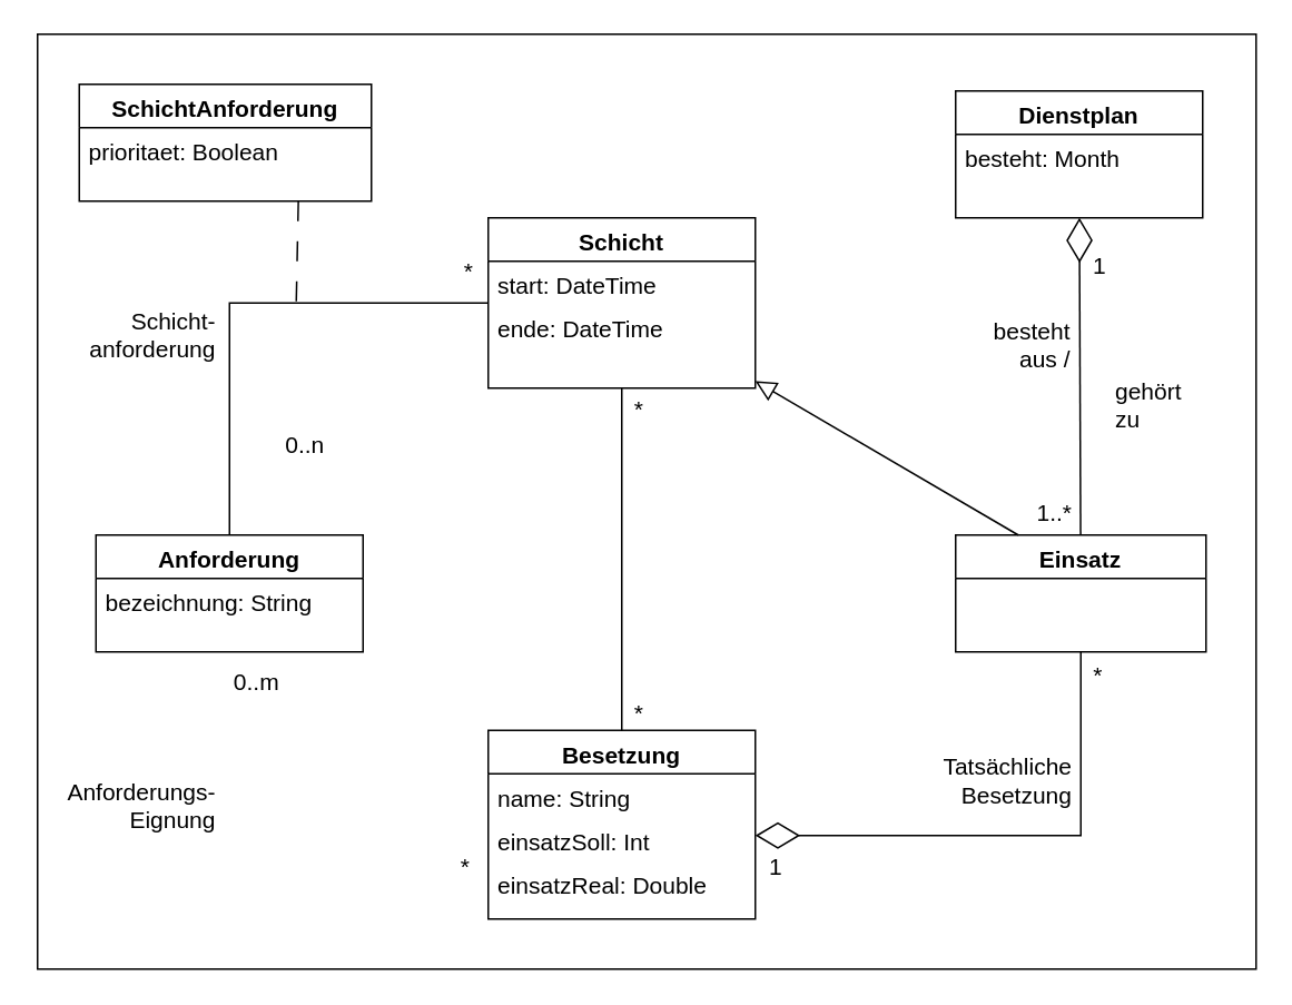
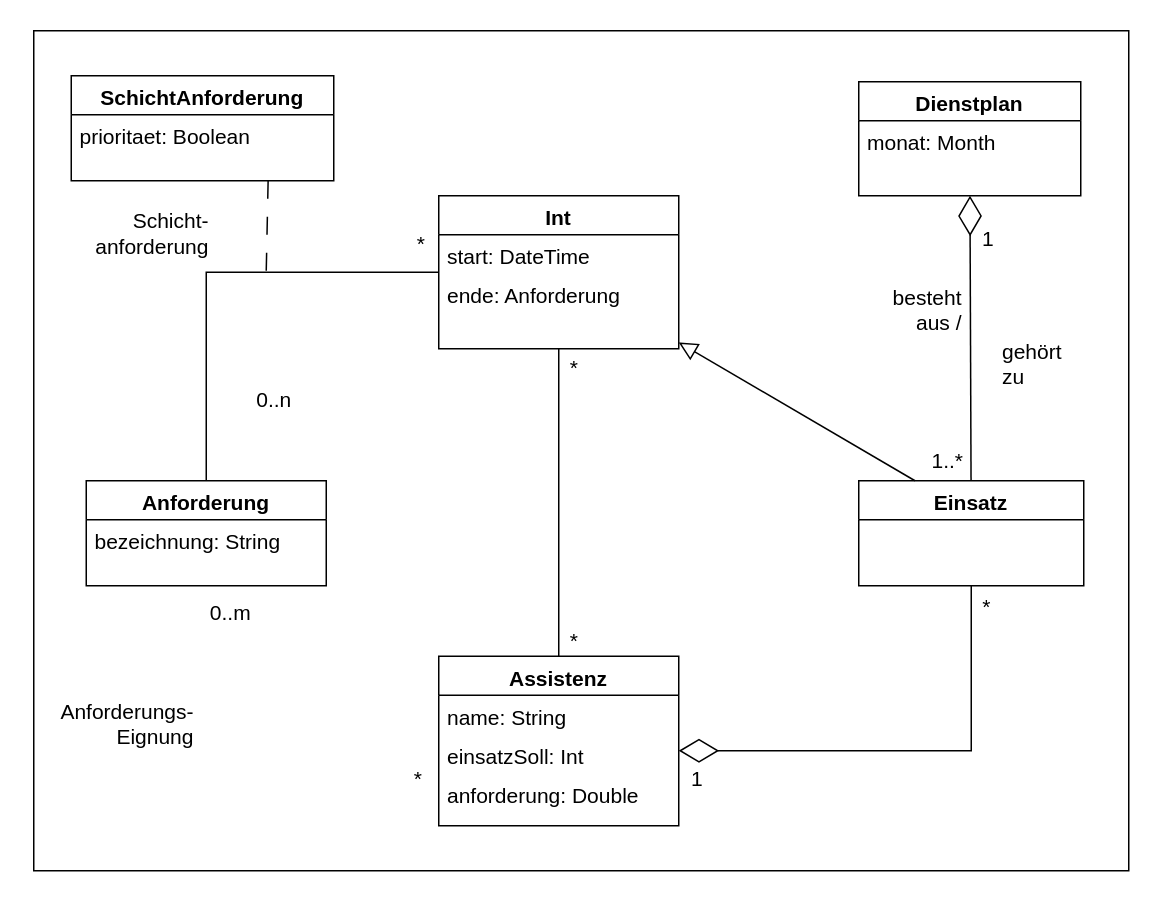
  <mxCell id="0" />
  <mxCell id="1" parent="0" />
  <mxCell id="2" value="" style="rounded=0;whiteSpace=wrap;html=1;labelBorderColor=#FFFFFF;" vertex="1" parent="1"><mxGeometry x="22" y="20" width="730" height="560" as="geometry" /></mxCell>
- <mxCell id="3" value="Schicht" style="swimlane;fontStyle=1;align=center;verticalAlign=top;childLayout=stackLayout;horizontal=1;startSize=26;horizontalStack=0;resizeParent=1;resizeLast=0;collapsible=1;marginBottom=0;rounded=0;shadow=0;strokeWidth=1;fontSize=14;" parent="1" vertex="1"><mxGeometry x="292" y="130" width="160" height="102" as="geometry"><mxRectangle x="230" y="140" width="160" height="26" as="alternateBounds" /></mxGeometry></mxCell>
+ <mxCell id="3" value="Int" style="swimlane;fontStyle=1;align=center;verticalAlign=top;childLayout=stackLayout;horizontal=1;startSize=26;horizontalStack=0;resizeParent=1;resizeLast=0;collapsible=1;marginBottom=0;rounded=0;shadow=0;strokeWidth=1;fontSize=14;" parent="1" vertex="1"><mxGeometry x="292" y="130" width="160" height="102" as="geometry"><mxRectangle x="230" y="140" width="160" height="26" as="alternateBounds" /></mxGeometry></mxCell>
  <mxCell id="4" value="start: DateTime" style="text;align=left;verticalAlign=top;spacingLeft=4;spacingRight=4;overflow=hidden;rotatable=0;points=[[0,0.5],[1,0.5]];portConstraint=eastwest;rounded=0;shadow=0;html=0;fontSize=14;" parent="3" vertex="1"><mxGeometry y="26" width="160" height="26" as="geometry" /></mxCell>
- <mxCell id="5" value="ende: DateTime" style="text;align=left;verticalAlign=top;spacingLeft=4;spacingRight=4;overflow=hidden;rotatable=0;points=[[0,0.5],[1,0.5]];portConstraint=eastwest;rounded=0;shadow=0;html=0;fontSize=14;" parent="3" vertex="1"><mxGeometry y="52" width="160" height="26" as="geometry" /></mxCell>
+ <mxCell id="5" value="ende: Anforderung" style="text;align=left;verticalAlign=top;spacingLeft=4;spacingRight=4;overflow=hidden;rotatable=0;points=[[0,0.5],[1,0.5]];portConstraint=eastwest;rounded=0;shadow=0;html=0;fontSize=14;" parent="3" vertex="1"><mxGeometry y="52" width="160" height="26" as="geometry" /></mxCell>
  <mxCell id="6" value="Anforderung" style="swimlane;fontStyle=1;align=center;verticalAlign=top;childLayout=stackLayout;horizontal=1;startSize=26;horizontalStack=0;resizeParent=1;resizeLast=0;collapsible=1;marginBottom=0;rounded=0;shadow=0;strokeWidth=1;fontSize=14;" parent="1" vertex="1"><mxGeometry x="57" y="320" width="160" height="70" as="geometry"><mxRectangle x="70" y="120" width="160" height="26" as="alternateBounds" /></mxGeometry></mxCell>
  <mxCell id="7" value="bezeichnung: String" style="text;align=left;verticalAlign=top;spacingLeft=4;spacingRight=4;overflow=hidden;rotatable=0;points=[[0,0.5],[1,0.5]];portConstraint=eastwest;rounded=0;shadow=0;html=0;fontSize=14;" parent="6" vertex="1"><mxGeometry y="26" width="160" height="26" as="geometry" /></mxCell>
- <mxCell id="8" value="Besetzung" style="swimlane;fontStyle=1;align=center;verticalAlign=top;childLayout=stackLayout;horizontal=1;startSize=26;horizontalStack=0;resizeParent=1;resizeLast=0;collapsible=1;marginBottom=0;rounded=0;shadow=0;strokeWidth=1;fontSize=14;" parent="1" vertex="1"><mxGeometry x="292" y="437" width="160" height="113" as="geometry"><mxRectangle x="550" y="140" width="160" height="26" as="alternateBounds" /></mxGeometry></mxCell>
+ <mxCell id="8" value="Assistenz" style="swimlane;fontStyle=1;align=center;verticalAlign=top;childLayout=stackLayout;horizontal=1;startSize=26;horizontalStack=0;resizeParent=1;resizeLast=0;collapsible=1;marginBottom=0;rounded=0;shadow=0;strokeWidth=1;fontSize=14;" parent="1" vertex="1"><mxGeometry x="292" y="437" width="160" height="113" as="geometry"><mxRectangle x="550" y="140" width="160" height="26" as="alternateBounds" /></mxGeometry></mxCell>
  <mxCell id="9" value="name: String" style="text;align=left;verticalAlign=top;spacingLeft=4;spacingRight=4;overflow=hidden;rotatable=0;points=[[0,0.5],[1,0.5]];portConstraint=eastwest;fontSize=14;" parent="8" vertex="1"><mxGeometry y="26" width="160" height="26" as="geometry" /></mxCell>
  <mxCell id="10" value="einsatzSoll: Int" style="text;align=left;verticalAlign=top;spacingLeft=4;spacingRight=4;overflow=hidden;rotatable=0;points=[[0,0.5],[1,0.5]];portConstraint=eastwest;rounded=0;shadow=0;html=0;fontSize=14;" parent="8" vertex="1"><mxGeometry y="52" width="160" height="26" as="geometry" /></mxCell>
- <mxCell id="11" value="einsatzReal: Double" style="text;align=left;verticalAlign=top;spacingLeft=4;spacingRight=4;overflow=hidden;rotatable=0;points=[[0,0.5],[1,0.5]];portConstraint=eastwest;rounded=0;shadow=0;html=0;fontSize=14;" parent="8" vertex="1"><mxGeometry y="78" width="160" height="26" as="geometry" /></mxCell>
+ <mxCell id="11" value="anforderung: Double" style="text;align=left;verticalAlign=top;spacingLeft=4;spacingRight=4;overflow=hidden;rotatable=0;points=[[0,0.5],[1,0.5]];portConstraint=eastwest;rounded=0;shadow=0;html=0;fontSize=14;" parent="8" vertex="1"><mxGeometry y="78" width="160" height="26" as="geometry" /></mxCell>
  <mxCell id="12" value="Einsatz" style="swimlane;fontStyle=1;align=center;verticalAlign=top;childLayout=stackLayout;horizontal=1;startSize=26;horizontalStack=0;resizeParent=1;resizeLast=0;collapsible=1;marginBottom=0;rounded=0;shadow=0;strokeWidth=1;fontSize=14;" parent="1" vertex="1"><mxGeometry x="572" y="320" width="150" height="70" as="geometry"><mxRectangle x="130" y="380" width="160" height="26" as="alternateBounds" /></mxGeometry></mxCell>
  <mxCell id="13" value="Dienstplan" style="swimlane;fontStyle=1;align=center;verticalAlign=top;childLayout=stackLayout;horizontal=1;startSize=26;horizontalStack=0;resizeParent=1;resizeLast=0;collapsible=1;marginBottom=0;rounded=0;shadow=0;strokeWidth=1;fontSize=14;" parent="1" vertex="1"><mxGeometry x="572" y="54" width="148" height="76" as="geometry"><mxRectangle x="230" y="140" width="160" height="26" as="alternateBounds" /></mxGeometry></mxCell>
- <mxCell id="14" value="besteht: Month" style="text;align=left;verticalAlign=top;spacingLeft=4;spacingRight=4;overflow=hidden;rotatable=0;points=[[0,0.5],[1,0.5]];portConstraint=eastwest;rounded=0;shadow=0;html=0;fontSize=14;" vertex="1" parent="13"><mxGeometry y="26" width="148" height="26" as="geometry" /></mxCell>
+ <mxCell id="14" value="monat: Month" style="text;align=left;verticalAlign=top;spacingLeft=4;spacingRight=4;overflow=hidden;rotatable=0;points=[[0,0.5],[1,0.5]];portConstraint=eastwest;rounded=0;shadow=0;html=0;fontSize=14;" vertex="1" parent="13"><mxGeometry y="26" width="148" height="26" as="geometry" /></mxCell>
  <mxCell id="15" value="" style="endArrow=block;endSize=10;endFill=0;shadow=0;strokeWidth=1;rounded=0;elbow=vertical;fontSize=14;exitX=0.25;exitY=0;exitDx=0;exitDy=0;" parent="1" source="12" target="3" edge="1"><mxGeometry width="160" relative="1" as="geometry"><mxPoint x="167" y="387" as="sourcePoint" /><mxPoint x="237" y="277" as="targetPoint" /></mxGeometry></mxCell>
  <mxCell id="16" value="" style="endArrow=diamondThin;endFill=0;endSize=24;html=1;rounded=0;fontSize=14;" parent="1" source="12" target="13" edge="1"><mxGeometry width="160" relative="1" as="geometry"><mxPoint x="487" y="627" as="sourcePoint" /><mxPoint x="647" y="627" as="targetPoint" /></mxGeometry></mxCell>
  <mxCell id="17" value="" style="endArrow=none;startArrow=none;endFill=0;startFill=0;html=1;rounded=0;fontSize=14;" parent="1" source="3" target="8" edge="1"><mxGeometry width="160" relative="1" as="geometry"><mxPoint x="337" y="217" as="sourcePoint" /><mxPoint x="497" y="217" as="targetPoint" /></mxGeometry></mxCell>
  <mxCell id="18" value="" style="endArrow=none;startArrow=none;endFill=0;startFill=0;html=1;rounded=0;edgeStyle=orthogonalEdgeStyle;fontSize=14;" parent="1" source="6" target="3" edge="1"><mxGeometry width="160" relative="1" as="geometry"><mxPoint x="107" y="537" as="sourcePoint" /><mxPoint x="302" y="537" as="targetPoint" /><Array as="points"><mxPoint x="137" y="181" /></Array></mxGeometry></mxCell>
  <mxCell id="19" value="SchichtAnforderung" style="swimlane;fontStyle=1;align=center;verticalAlign=top;childLayout=stackLayout;horizontal=1;startSize=26;horizontalStack=0;resizeParent=1;resizeLast=0;collapsible=1;marginBottom=0;rounded=0;shadow=0;strokeWidth=1;fontSize=14;" parent="1" vertex="1"><mxGeometry x="47" y="50" width="175" height="70" as="geometry"><mxRectangle x="130" y="380" width="160" height="26" as="alternateBounds" /></mxGeometry></mxCell>
  <mxCell id="20" value="prioritaet: Boolean" style="text;align=left;verticalAlign=top;spacingLeft=4;spacingRight=4;overflow=hidden;rotatable=0;points=[[0,0.5],[1,0.5]];portConstraint=eastwest;fontSize=14;" parent="19" vertex="1"><mxGeometry y="26" width="175" height="24" as="geometry" /></mxCell>
  <mxCell id="21" value="" style="endArrow=none;startArrow=none;endFill=0;startFill=0;html=1;rounded=0;dashed=1;dashPattern=12 12;exitX=0.75;exitY=1;exitDx=0;exitDy=0;fontSize=14;" parent="1" source="19" edge="1"><mxGeometry width="160" relative="1" as="geometry"><mxPoint x="137" y="160" as="sourcePoint" /><mxPoint x="177" y="180" as="targetPoint" /></mxGeometry></mxCell>
  <mxCell id="22" value="1" style="text;html=1;align=center;verticalAlign=middle;resizable=0;points=[];autosize=1;strokeColor=none;fillColor=none;fontSize=14;" parent="1" vertex="1"><mxGeometry x="449" y="504" width="30" height="30" as="geometry" /></mxCell>
  <mxCell id="23" value="*" style="text;html=1;align=center;verticalAlign=middle;resizable=0;points=[];autosize=1;strokeColor=none;fillColor=none;fontSize=14;" parent="1" vertex="1"><mxGeometry x="265" y="147" width="30" height="30" as="geometry" /></mxCell>
  <mxCell id="24" value="0..n" style="text;html=1;align=center;verticalAlign=middle;resizable=0;points=[];autosize=1;strokeColor=none;fillColor=none;fontSize=14;" parent="1" vertex="1"><mxGeometry x="157" y="251" width="50" height="30" as="geometry" /></mxCell>
  <mxCell id="25" value="0..m" style="text;html=1;align=center;verticalAlign=middle;resizable=0;points=[];autosize=1;strokeColor=none;fillColor=none;fontSize=14;" parent="1" vertex="1"><mxGeometry x="128" y="393" width="50" height="30" as="geometry" /></mxCell>
  <mxCell id="26" value="" style="endArrow=diamondThin;endFill=0;endSize=24;html=1;rounded=0;exitX=0.5;exitY=1;exitDx=0;exitDy=0;edgeStyle=orthogonalEdgeStyle;fontSize=14;" parent="1" source="12" edge="1"><mxGeometry width="160" relative="1" as="geometry"><mxPoint x="937" y="520" as="sourcePoint" /><mxPoint x="452" y="500" as="targetPoint" /><Array as="points"><mxPoint x="640" y="500" /><mxPoint x="452" y="500" /></Array></mxGeometry></mxCell>
  <mxCell id="27" value="1..*" style="text;html=1;align=center;verticalAlign=middle;resizable=0;points=[];autosize=1;strokeColor=none;fillColor=none;fontSize=14;" parent="1" vertex="1"><mxGeometry x="611" y="292" width="40" height="30" as="geometry" /></mxCell>
  <mxCell id="28" value="*" style="text;html=1;align=center;verticalAlign=middle;resizable=0;points=[];autosize=1;strokeColor=none;fillColor=none;fontSize=14;" parent="1" vertex="1"><mxGeometry x="642" y="389" width="30" height="30" as="geometry" /></mxCell>
  <mxCell id="29" value="*" style="text;html=1;align=center;verticalAlign=middle;resizable=0;points=[];autosize=1;strokeColor=none;fillColor=none;fontSize=14;" parent="1" vertex="1"><mxGeometry x="367" y="412" width="30" height="30" as="geometry" /></mxCell>
  <mxCell id="30" value="*" style="text;html=1;align=center;verticalAlign=middle;resizable=0;points=[];autosize=1;strokeColor=none;fillColor=none;fontSize=14;" parent="1" vertex="1"><mxGeometry x="367" y="230" width="30" height="30" as="geometry" /></mxCell>
  <mxCell id="31" value="*" style="text;html=1;align=center;verticalAlign=middle;resizable=0;points=[];autosize=1;strokeColor=none;fillColor=none;fontSize=14;" parent="1" vertex="1"><mxGeometry x="263" y="504" width="30" height="30" as="geometry" /></mxCell>
- <mxCell id="32" value="Schicht-&lt;div&gt;anforderung&lt;/div&gt;" style="text;html=1;align=right;verticalAlign=middle;resizable=0;points=[];autosize=1;strokeColor=none;fillColor=none;fontSize=14;" parent="1" vertex="1"><mxGeometry x="30" y="175" width="100" height="50" as="geometry" /></mxCell>
+ <mxCell id="32" value="Schicht-&lt;div&gt;anforderung&lt;/div&gt;" style="text;html=1;align=right;verticalAlign=middle;resizable=0;points=[];autosize=1;strokeColor=none;fillColor=none;fontSize=14;" parent="1" vertex="1"><mxGeometry x="40" y="130" width="100" height="50" as="geometry" /></mxCell>
  <mxCell id="33" value="Anforderungs-&lt;div&gt;Eignung&lt;/div&gt;" style="text;html=1;align=right;verticalAlign=middle;resizable=0;points=[];autosize=1;strokeColor=none;fillColor=none;fontSize=14;" parent="1" vertex="1"><mxGeometry x="20" y="457" width="110" height="50" as="geometry" /></mxCell>
- <mxCell id="34" value="Tatsächliche&lt;div&gt;Besetzung&lt;/div&gt;" style="text;html=1;align=right;verticalAlign=middle;resizable=0;points=[];autosize=1;strokeColor=none;fillColor=none;fontSize=14;" parent="1" vertex="1"><mxGeometry x="543" y="442" width="100" height="50" as="geometry" /></mxCell>
  <mxCell id="35" value="besteht&lt;div&gt;aus /&lt;/div&gt;" style="text;html=1;align=right;verticalAlign=middle;resizable=0;points=[];autosize=1;strokeColor=none;fillColor=none;fontSize=14;" parent="1" vertex="1"><mxGeometry x="572" y="181" width="70" height="50" as="geometry" /></mxCell>
  <mxCell id="36" value="gehört&lt;div&gt;zu&lt;/div&gt;" style="text;html=1;align=left;verticalAlign=middle;resizable=0;points=[];autosize=1;strokeColor=none;fillColor=none;fontSize=14;" parent="1" vertex="1"><mxGeometry x="666" y="217" width="60" height="50" as="geometry" /></mxCell>
  <mxCell id="37" value="1" style="text;html=1;align=center;verticalAlign=middle;resizable=0;points=[];autosize=1;strokeColor=none;fillColor=none;fontSize=14;" vertex="1" parent="1"><mxGeometry x="643" y="144" width="30" height="30" as="geometry" /></mxCell>
